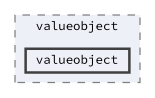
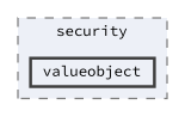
  digraph {
    compound=true
    fontname="Source Code Pro"
    n1 [color=grey25 fillcolor="#edf0f7" fontname="Source Code Pro" fontsize=10 height=0.2 label=valueobject shape=box style="filled,bold" width=0.4]
    subgraph cluster_1 {
      bgcolor="#edf0f7"
      fontsize=10
-     label=valueobject
+     label=security
      pencolor=grey50
      style="filled,dashed"
      n1
    }
  }
